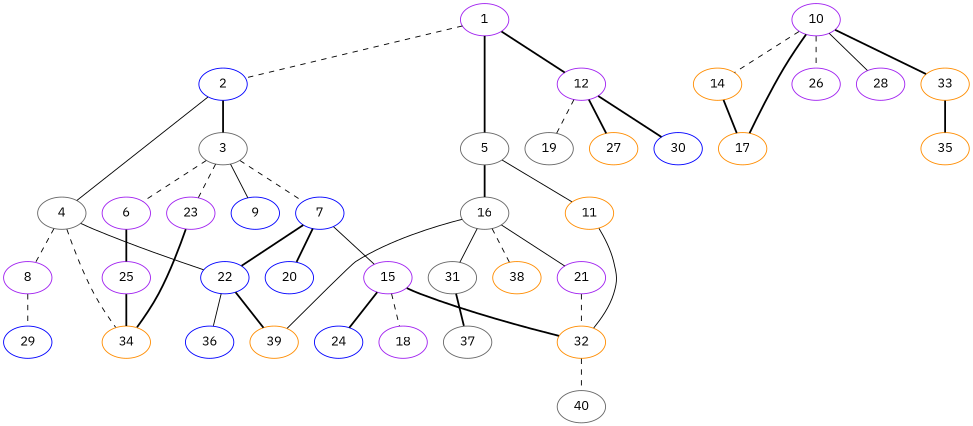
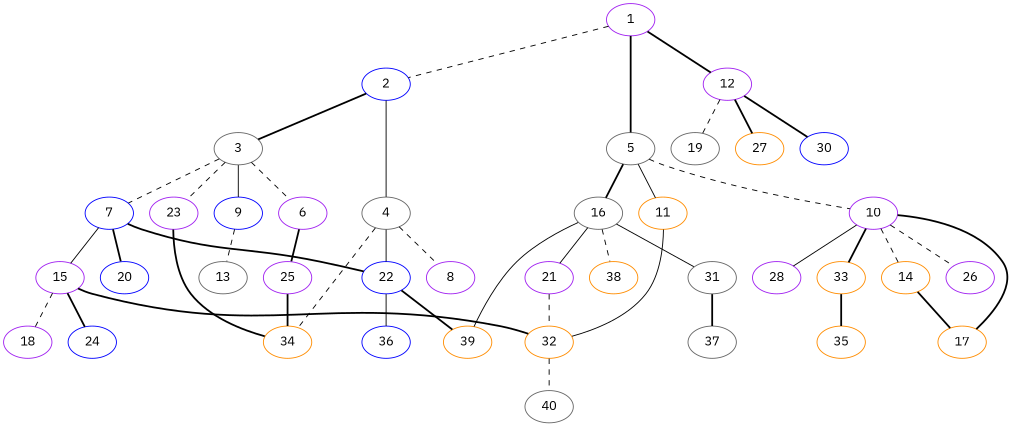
  graph {
    fontname="IBM Plex Sans"
    node [color=purple fontname="IBM Plex Sans"]
    edge [fontname="IBM Plex Sans" style=bold]
    2 [color=blue]
    1
    5 [color=gray40]
    12
    3 [color=gray40]
    4 [color=gray40]
    10
    11 [color=darkorange]
    16 [color=gray40]
    19 [color=gray40]
    27 [color=darkorange]
    30 [color=blue]
    6
    7 [color=blue]
    9 [color=blue]
    23
    8
    22 [color=blue]
    34 [color=darkorange]
    14 [color=darkorange]
    17 [color=darkorange]
    26
    28
    33 [color=darkorange]
    32 [color=darkorange]
    39 [color=darkorange]
    21
    31 [color=gray40]
    38 [color=darkorange]
    25
    15
    20 [color=blue]
-   29 [color=blue]
+   13 [color=gray40]
    36 [color=blue]
    18
    24 [color=blue]
    35 [color=darkorange]
    40 [color=gray40]
    37 [color=gray40]
    2 -- 3
    2 -- 4 [style=solid]
    1 -- 2 [style=dashed]
    1 -- 5
    1 -- 12
+   5 -- 10 [style=dashed]
    5 -- 11 [style=solid]
    5 -- 16
    12 -- 19 [style=dashed]
    12 -- 27
    12 -- 30
    3 -- 6 [style=dashed]
    3 -- 7 [style=dashed]
    3 -- 9 [style=solid]
    3 -- 23 [style=dashed]
    4 -- 8 [style=dashed]
    4 -- 22 [style=solid]
    4 -- 34 [style=dashed]
    10 -- 14 [style=dashed]
    10 -- 17
    10 -- 26 [style=dashed]
    10 -- 28 [style=solid]
    10 -- 33
    11 -- 32 [style=solid]
    16 -- 39 [style=solid]
    16 -- 21 [style=solid]
    16 -- 31 [style=solid]
    16 -- 38 [style=dashed]
    6 -- 25
    7 -- 22
    7 -- 15 [style=solid]
    7 -- 20
+   9 -- 13 [style=dashed]
    23 -- 34
-   8 -- 29 [style=dashed]
    22 -- 39
    22 -- 36 [style=solid]
    14 -- 17
    33 -- 35
    32 -- 40 [style=dashed]
    21 -- 32 [style=dashed]
    31 -- 37
    25 -- 34
    15 -- 32
    15 -- 18 [style=dashed]
    15 -- 24
  }
